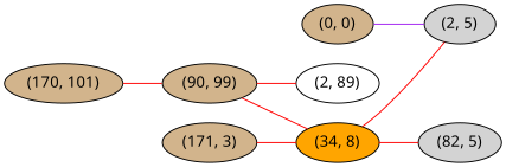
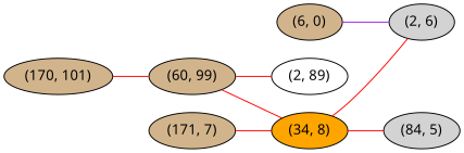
  graph {
    fontname="Noto Sans"
    rankdir=LR
    node [fillcolor=tan fontname="Noto Sans" style=filled]
    edge [color=red fontname="Noto Sans" weight=1]
-   "(2, 5)" [fillcolor=lightgrey]
-   "(0, 0)"
+   "(2, 5)" [fillcolor=lightgrey label="(2, 6)"]
+   "(0, 0)" [label="(6, 0)"]
    n3 [label="(170, 101)"]
-   "(90, 99)"
+   "(90, 99)" [label="(60, 99)"]
    n5 [fillcolor=white label="(2, 89)"]
    n6 [fillcolor=orange label="(34, 8)"]
-   "(84, 5)" [fillcolor=lightgrey label="(82, 5)"]
-   "(171, 3)"
+   "(84, 5)" [fillcolor=lightgrey]
+   "(171, 3)" [label="(171, 7)"]
    "(0, 0)" -- "(2, 5)" [color=purple weight=4]
    n3 -- "(90, 99)"
    "(90, 99)" -- n5
    "(90, 99)" -- n6
    n6 -- "(2, 5)"
    n6 -- "(84, 5)"
    "(171, 3)" -- n6
  }
